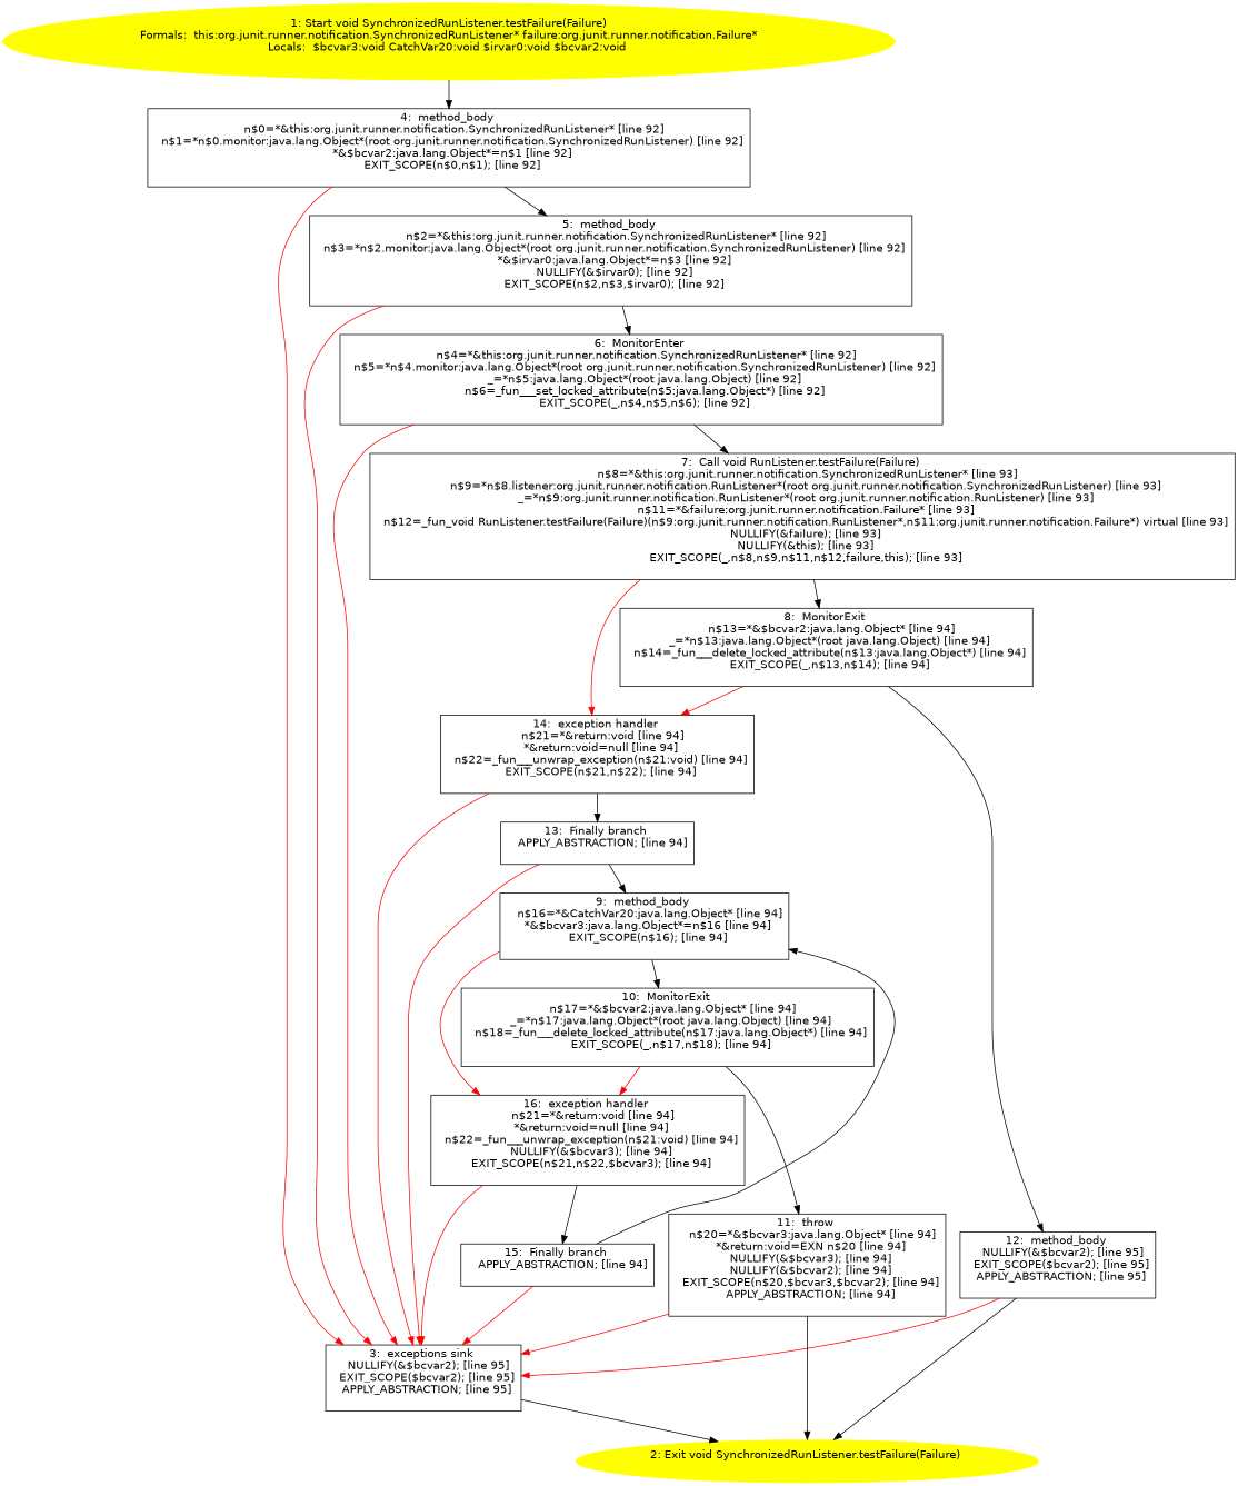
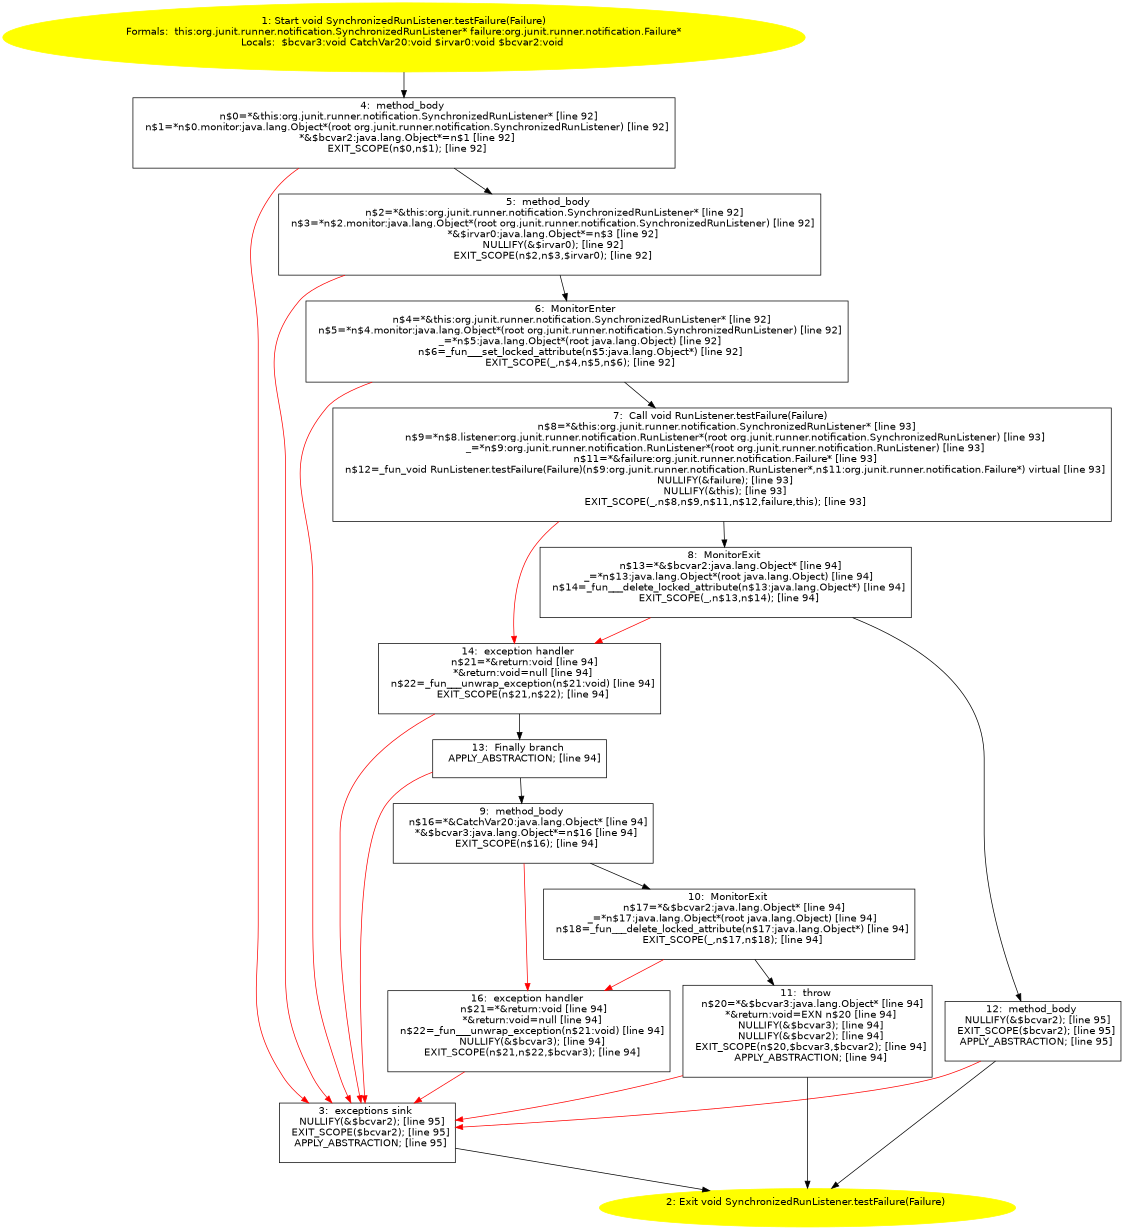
  digraph {
    fontname="DejaVu Sans"
    node [fontname="DejaVu Sans" shape=box]
    edge [fontname="DejaVu Sans"]
    n1 [color=yellow label="1: Start void SynchronizedRunListener.testFailure(Failure)\nFormals:  this:org.junit.runner.notification.SynchronizedRunListener* failure:org.junit.runner.notification.Failure*\nLocals:  $bcvar3:void CatchVar20:void $irvar0:void $bcvar2:void \n  " style=filled shape=""]
    n2 [label="4:  method_body \n   n$0=*&this:org.junit.runner.notification.SynchronizedRunListener* [line 92]\n  n$1=*n$0.monitor:java.lang.Object*(root org.junit.runner.notification.SynchronizedRunListener) [line 92]\n  *&$bcvar2:java.lang.Object*=n$1 [line 92]\n  EXIT_SCOPE(n$0,n$1); [line 92]\n "]
    n3 [label="3:  exceptions sink \n   NULLIFY(&$bcvar2); [line 95]\n  EXIT_SCOPE($bcvar2); [line 95]\n  APPLY_ABSTRACTION; [line 95]\n "]
    n4 [label="5:  method_body \n   n$2=*&this:org.junit.runner.notification.SynchronizedRunListener* [line 92]\n  n$3=*n$2.monitor:java.lang.Object*(root org.junit.runner.notification.SynchronizedRunListener) [line 92]\n  *&$irvar0:java.lang.Object*=n$3 [line 92]\n  NULLIFY(&$irvar0); [line 92]\n  EXIT_SCOPE(n$2,n$3,$irvar0); [line 92]\n "]
    n5 [color=yellow label="2: Exit void SynchronizedRunListener.testFailure(Failure) \n  " style=filled shape=""]
    n6 [label="6:  MonitorEnter \n   n$4=*&this:org.junit.runner.notification.SynchronizedRunListener* [line 92]\n  n$5=*n$4.monitor:java.lang.Object*(root org.junit.runner.notification.SynchronizedRunListener) [line 92]\n  _=*n$5:java.lang.Object*(root java.lang.Object) [line 92]\n  n$6=_fun___set_locked_attribute(n$5:java.lang.Object*) [line 92]\n  EXIT_SCOPE(_,n$4,n$5,n$6); [line 92]\n "]
    n7 [label="7:  Call void RunListener.testFailure(Failure) \n   n$8=*&this:org.junit.runner.notification.SynchronizedRunListener* [line 93]\n  n$9=*n$8.listener:org.junit.runner.notification.RunListener*(root org.junit.runner.notification.SynchronizedRunListener) [line 93]\n  _=*n$9:org.junit.runner.notification.RunListener*(root org.junit.runner.notification.RunListener) [line 93]\n  n$11=*&failure:org.junit.runner.notification.Failure* [line 93]\n  n$12=_fun_void RunListener.testFailure(Failure)(n$9:org.junit.runner.notification.RunListener*,n$11:org.junit.runner.notification.Failure*) virtual [line 93]\n  NULLIFY(&failure); [line 93]\n  NULLIFY(&this); [line 93]\n  EXIT_SCOPE(_,n$8,n$9,n$11,n$12,failure,this); [line 93]\n "]
    n8 [label="8:  MonitorExit \n   n$13=*&$bcvar2:java.lang.Object* [line 94]\n  _=*n$13:java.lang.Object*(root java.lang.Object) [line 94]\n  n$14=_fun___delete_locked_attribute(n$13:java.lang.Object*) [line 94]\n  EXIT_SCOPE(_,n$13,n$14); [line 94]\n "]
    n9 [label="14:  exception handler \n   n$21=*&return:void [line 94]\n  *&return:void=null [line 94]\n  n$22=_fun___unwrap_exception(n$21:void) [line 94]\n  EXIT_SCOPE(n$21,n$22); [line 94]\n "]
    n10 [label="12:  method_body \n   NULLIFY(&$bcvar2); [line 95]\n  EXIT_SCOPE($bcvar2); [line 95]\n  APPLY_ABSTRACTION; [line 95]\n "]
    n11 [label="13:  Finally branch \n   APPLY_ABSTRACTION; [line 94]\n "]
    n12 [label="9:  method_body \n   n$16=*&CatchVar20:java.lang.Object* [line 94]\n  *&$bcvar3:java.lang.Object*=n$16 [line 94]\n  EXIT_SCOPE(n$16); [line 94]\n "]
    n13 [label="10:  MonitorExit \n   n$17=*&$bcvar2:java.lang.Object* [line 94]\n  _=*n$17:java.lang.Object*(root java.lang.Object) [line 94]\n  n$18=_fun___delete_locked_attribute(n$17:java.lang.Object*) [line 94]\n  EXIT_SCOPE(_,n$17,n$18); [line 94]\n "]
    n14 [label="16:  exception handler \n   n$21=*&return:void [line 94]\n  *&return:void=null [line 94]\n  n$22=_fun___unwrap_exception(n$21:void) [line 94]\n  NULLIFY(&$bcvar3); [line 94]\n  EXIT_SCOPE(n$21,n$22,$bcvar3); [line 94]\n "]
    n15 [label="11:  throw \n   n$20=*&$bcvar3:java.lang.Object* [line 94]\n  *&return:void=EXN n$20 [line 94]\n  NULLIFY(&$bcvar3); [line 94]\n  NULLIFY(&$bcvar2); [line 94]\n  EXIT_SCOPE(n$20,$bcvar3,$bcvar2); [line 94]\n  APPLY_ABSTRACTION; [line 94]\n "]
-   n16 [label="15:  Finally branch \n   APPLY_ABSTRACTION; [line 94]\n "]
    n1 -> n2
    n2 -> n3 [color=red]
    n2 -> n4
    n3 -> n5
    n4 -> n3 [color=red]
    n4 -> n6
    n6 -> n3 [color=red]
    n6 -> n7
    n7 -> n8
    n7 -> n9 [color=red]
    n8 -> n9 [color=red]
    n8 -> n10
    n9 -> n3 [color=red]
    n9 -> n11
    n10 -> n3 [color=red]
    n10 -> n5
    n11 -> n3 [color=red]
    n11 -> n12
    n12 -> n13
    n12 -> n14 [color=red]
    n13 -> n14 [color=red]
    n13 -> n15
    n14 -> n3 [color=red]
-   n14 -> n16
    n15 -> n3 [color=red]
    n15 -> n5
-   n16 -> n3 [color=red]
-   n16 -> n12
  }
